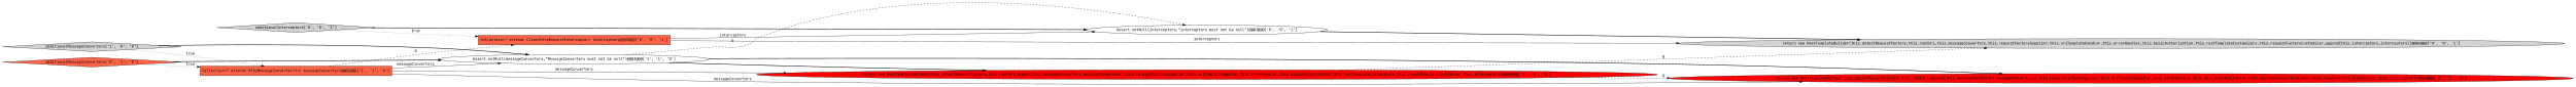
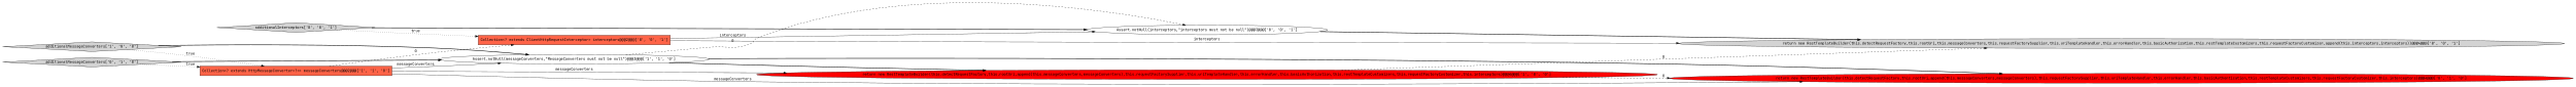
  digraph {
    rankdir=LR
    fontname="JetBrains Mono"
    node [fillcolor=lightgray shape=ellipse style=filled fontname="JetBrains Mono"]
    edge [style=bold fontname="JetBrains Mono"]
    n1 [label="additionalInterceptors['0', '0', '1']" shape=diamond]
    n2 [fillcolor=white label="Assert.notNull(interceptors,\"interceptors must not be null\")@@@3@@@['0', '0', '1']"]
    n3 [fillcolor=tomato label="Collection<? extends ClientHttpRequestInterceptor> interceptors@@@2@@@['0', '0', '1']" shape=box]
    n4 [label="return new RestTemplateBuilder(this.detectRequestFactory,this.rootUri,this.messageConverters,this.requestFactorySupplier,this.uriTemplateHandler,this.errorHandler,this.basicAuthorization,this.restTemplateCustomizers,this.requestFactoryCustomizer,append(this.interceptors,interceptors))@@@4@@@['0', '0', '1']"]
    n5 [fillcolor=tomato label="Collection<? extends HttpMessageConverter<?>> messageConverters@@@2@@@['1', '1', '0']" shape=box]
    n6 [fillcolor=white label="Assert.notNull(messageConverters,\"MessageConverters must not be null\")@@@3@@@['1', '1', '0']"]
    n7 [fillcolor=red label="return new RestTemplateBuilder(this.detectRequestFactory,this.rootUri,append(this.messageConverters,messageConverters),this.requestFactorySupplier,this.uriTemplateHandler,this.errorHandler,this.basicAuthentication,this.restTemplateCustomizers,this.requestFactoryCustomizer,this.interceptors)@@@4@@@['0', '1', '0']"]
    n8 [fillcolor=red label="return new RestTemplateBuilder(this.detectRequestFactory,this.rootUri,append(this.messageConverters,messageConverters),this.requestFactorySupplier,this.uriTemplateHandler,this.errorHandler,this.basicAuthorization,this.restTemplateCustomizers,this.requestFactoryCustomizer,this.interceptors)@@@4@@@['1', '0', '0']"]
-   n9 [fillcolor=tomato label="additionalMessageConverters['0', '1', '0']" shape=diamond]
+   n9 [label="additionalMessageConverters['0', '1', '0']" shape=diamond]
    n10 [label="additionalMessageConverters['1', '0', '0']" shape=diamond]
    n1 -> n2
    n1 -> n3 [label=true style=dotted]
    n2 -> n4
    n3 -> n2 [label=interceptors style=solid]
    n3 -> n4 [label=interceptors style=solid]
    n5 -> n3 [label=0 style=dashed]
    n5 -> n6 [label=messageConverters style=solid]
    n5 -> n7 [label=messageConverters style=solid]
    n5 -> n8 [label=messageConverters style=solid]
    n6 -> n2 [label=0 style=dashed]
    n6 -> n7
    n6 -> n8
    n8 -> n4 [label=0 style=dashed]
    n8 -> n7 [label=0 style=dashed]
    n9 -> n5 [label=true style=dotted]
    n9 -> n6
    n10 -> n5 [label=true style=dotted]
    n10 -> n6
  }
